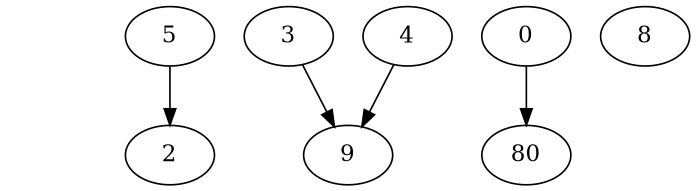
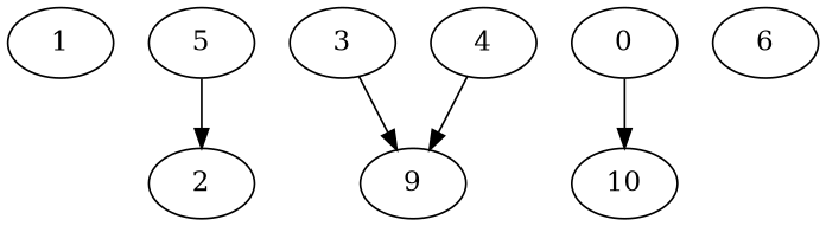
  digraph {
    node [alpha=0.19]
+   1 [alpha=0.12 expect_size=47983616]
    2 [alpha=0.16 expect_size=25120768]
    3 [expect_size=19792896]
    9 [alpha=0.00 expect_size=20643840]
    4 [alpha=0.01 expect_size=50390016]
    5 [alpha=0.09 expect_size=32233472]
    n7 [alpha=0.05 expect_size=51689472 label=0]
-   10 [expect_size=32310272 label=80]
-   8 [alpha=0.05 expect_size=19065856]
+   10 [expect_size=32310272]
+   8 [alpha=0.05 expect_size=19065856 label=6]
    3 -> 9
    4 -> 9
    5 -> 2
    n7 -> 10
  }
